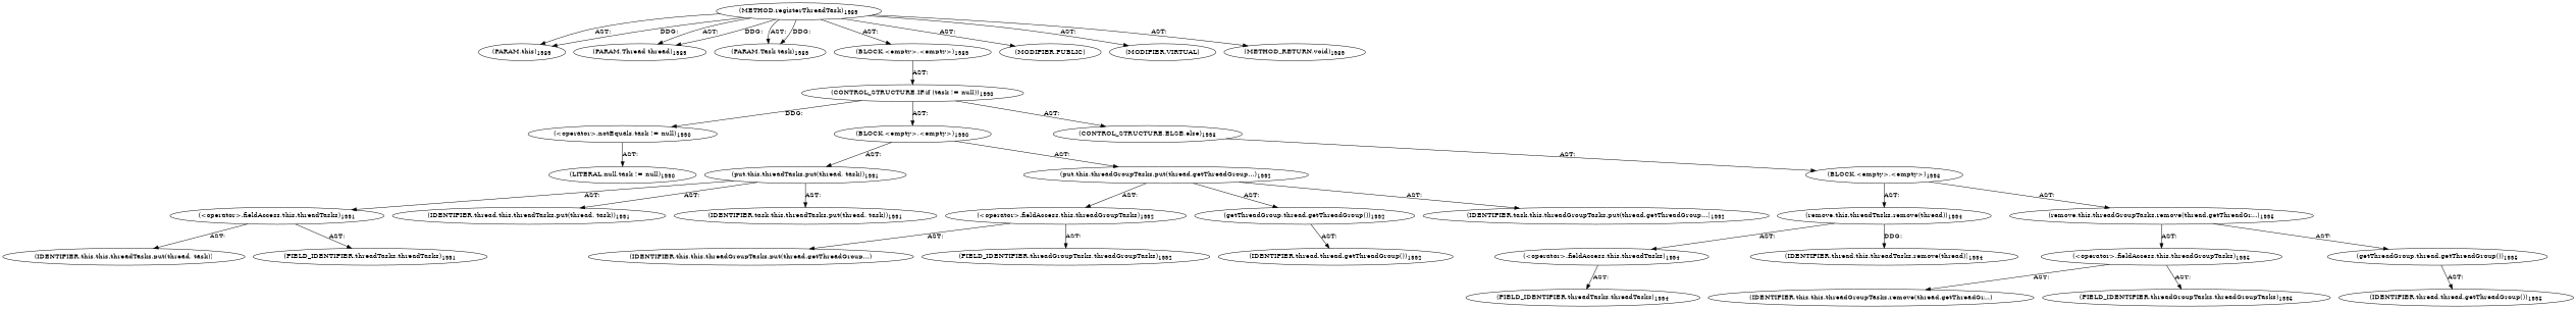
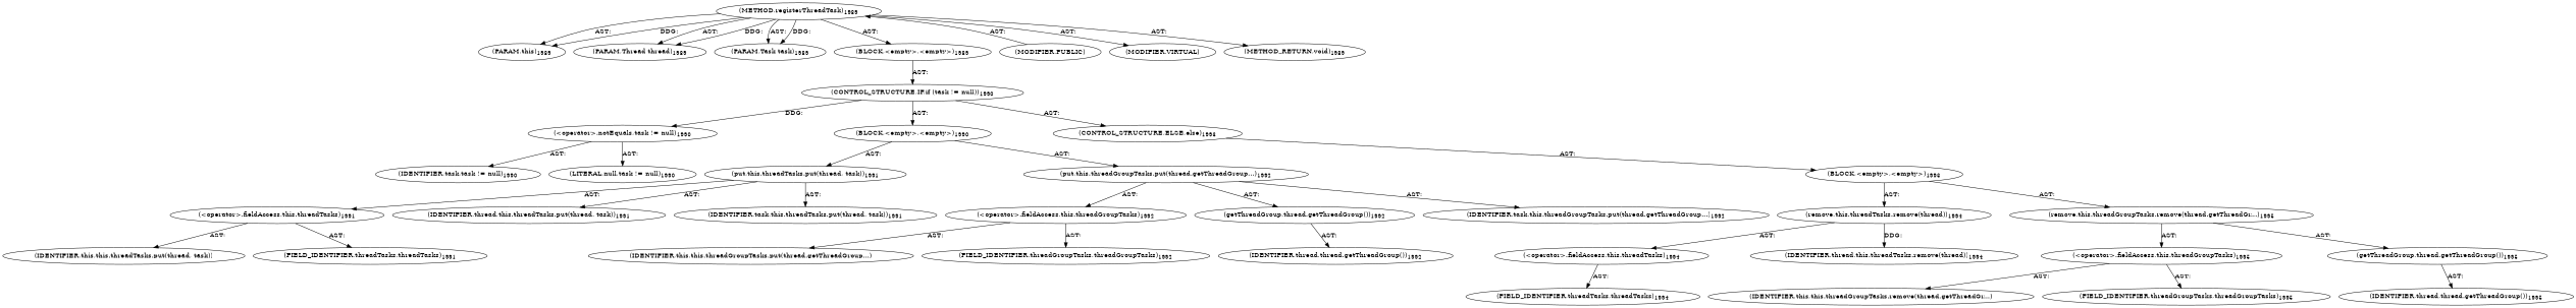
  digraph {
    fontname="DejaVu Serif"
    node [fontname="DejaVu Serif"]
    edge [fontname="DejaVu Serif"]
    n1 [label=<(METHOD,registerThreadTask)<SUB>1989</SUB>>]
    n2 [label=<(PARAM,this)<SUB>1989</SUB>>]
    n3 [label=<(PARAM,Thread thread)<SUB>1989</SUB>>]
    n4 [label=<(PARAM,Task task)<SUB>1989</SUB>>]
    n5 [label=<(BLOCK,&lt;empty&gt;,&lt;empty&gt;)<SUB>1989</SUB>>]
    n6 [label=<(MODIFIER,PUBLIC)>]
    n7 [label=<(MODIFIER,VIRTUAL)>]
    n8 [label=<(METHOD_RETURN,void)<SUB>1989</SUB>>]
    n9 [label=<(CONTROL_STRUCTURE,IF,if (task != null))<SUB>1990</SUB>>]
    n10 [label=<(&lt;operator&gt;.notEquals,task != null)<SUB>1990</SUB>>]
    n11 [label=<(BLOCK,&lt;empty&gt;,&lt;empty&gt;)<SUB>1990</SUB>>]
    n12 [label=<(CONTROL_STRUCTURE,ELSE,else)<SUB>1993</SUB>>]
+   n13 [label=<(IDENTIFIER,task,task != null)<SUB>1990</SUB>>]
    n14 [label=<(LITERAL,null,task != null)<SUB>1990</SUB>>]
    n15 [label=<(put,this.threadTasks.put(thread, task))<SUB>1991</SUB>>]
    n16 [label=<(put,this.threadGroupTasks.put(thread.getThreadGroup...)<SUB>1992</SUB>>]
    n17 [label=<(BLOCK,&lt;empty&gt;,&lt;empty&gt;)<SUB>1993</SUB>>]
    n18 [label=<(&lt;operator&gt;.fieldAccess,this.threadTasks)<SUB>1991</SUB>>]
    n19 [label=<(IDENTIFIER,thread,this.threadTasks.put(thread, task))<SUB>1991</SUB>>]
    n20 [label=<(IDENTIFIER,task,this.threadTasks.put(thread, task))<SUB>1991</SUB>>]
    n21 [label=<(&lt;operator&gt;.fieldAccess,this.threadGroupTasks)<SUB>1992</SUB>>]
    n22 [label=<(getThreadGroup,thread.getThreadGroup())<SUB>1992</SUB>>]
    n23 [label=<(IDENTIFIER,task,this.threadGroupTasks.put(thread.getThreadGroup...)<SUB>1992</SUB>>]
    n24 [label=<(IDENTIFIER,this,this.threadTasks.put(thread, task))>]
    n25 [label=<(FIELD_IDENTIFIER,threadTasks,threadTasks)<SUB>1991</SUB>>]
    n26 [label=<(IDENTIFIER,this,this.threadGroupTasks.put(thread.getThreadGroup...)>]
    n27 [label=<(FIELD_IDENTIFIER,threadGroupTasks,threadGroupTasks)<SUB>1992</SUB>>]
    n28 [label=<(IDENTIFIER,thread,thread.getThreadGroup())<SUB>1992</SUB>>]
    n29 [label=<(remove,this.threadTasks.remove(thread))<SUB>1994</SUB>>]
    n30 [label=<(remove,this.threadGroupTasks.remove(thread.getThreadGr...)<SUB>1995</SUB>>]
    n31 [label=<(&lt;operator&gt;.fieldAccess,this.threadTasks)<SUB>1994</SUB>>]
    n32 [label=<(IDENTIFIER,thread,this.threadTasks.remove(thread))<SUB>1994</SUB>>]
    n33 [label=<(&lt;operator&gt;.fieldAccess,this.threadGroupTasks)<SUB>1995</SUB>>]
    n34 [label=<(getThreadGroup,thread.getThreadGroup())<SUB>1995</SUB>>]
    n35 [label=<(FIELD_IDENTIFIER,threadTasks,threadTasks)<SUB>1994</SUB>>]
    n36 [label=<(IDENTIFIER,this,this.threadGroupTasks.remove(thread.getThreadGr...)>]
    n37 [label=<(FIELD_IDENTIFIER,threadGroupTasks,threadGroupTasks)<SUB>1995</SUB>>]
    n38 [label=<(IDENTIFIER,thread,thread.getThreadGroup())<SUB>1995</SUB>>]
    n1 -> n2 [label="AST: "]
    n1 -> n2 [label="DDG: "]
    n1 -> n3 [label="AST: "]
    n1 -> n3 [label="DDG: "]
    n1 -> n4 [label="AST: "]
    n1 -> n4 [label="DDG: "]
    n1 -> n5 [label="AST: "]
-   n1 -> n6 [label="AST: "]
+   n6 -> n1 [label="AST: "]
    n1 -> n7 [label="AST: "]
    n1 -> n8 [label="AST: "]
    n5 -> n9 [label="AST: "]
    n9 -> n10 [label="DDG: "]
    n9 -> n11 [label="AST: "]
    n9 -> n12 [label="AST: "]
+   n10 -> n13 [label="AST: "]
    n10 -> n14 [label="AST: "]
    n11 -> n15 [label="AST: "]
    n11 -> n16 [label="AST: "]
    n12 -> n17 [label="AST: "]
    n15 -> n18 [label="AST: "]
    n15 -> n19 [label="AST: "]
    n15 -> n20 [label="AST: "]
    n16 -> n21 [label="AST: "]
    n16 -> n22 [label="AST: "]
    n16 -> n23 [label="AST: "]
    n17 -> n29 [label="AST: "]
    n17 -> n30 [label="AST: "]
    n18 -> n24 [label="AST: "]
    n18 -> n25 [label="AST: "]
    n21 -> n26 [label="AST: "]
    n21 -> n27 [label="AST: "]
    n22 -> n28 [label="AST: "]
    n29 -> n31 [label="AST: "]
    n29 -> n32 [label="DDG: "]
    n30 -> n33 [label="AST: "]
    n30 -> n34 [label="AST: "]
    n31 -> n35 [label="AST: "]
    n33 -> n36 [label="AST: "]
    n33 -> n37 [label="AST: "]
    n34 -> n38 [label="AST: "]
  }
